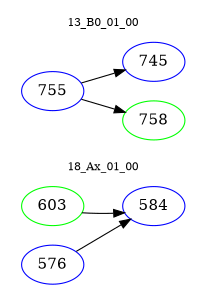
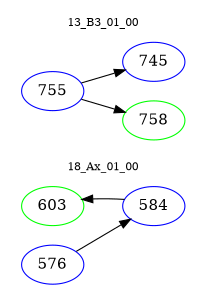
  digraph {
    rankdir=LR
    node [color=blue]
    edge [color=black]
    n1 [color=green label=603]
    n2 [label=584]
    n3 [label=576]
    n4 [color=green label=758]
    n5 [label=755]
    n6 [label=745]
    subgraph cluster_1 {
      color=white
      fontsize=10
      label="18_Ax_01_00"
      n1
      n2
      n3
    }
    subgraph cluster_2 {
      color=white
      fontsize=10
-     label="13_B0_01_00"
+     label="13_B3_01_00"
      n4
      n5
      n6
    }
-   n1 -> n2
+   n2 -> n1
    n3 -> n2
    n5 -> n4
    n5 -> n6
  }
